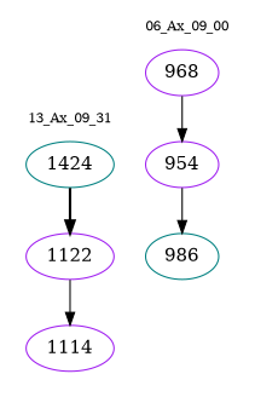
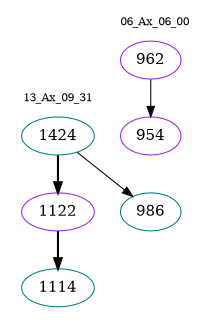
  digraph {
    node [color=teal]
    edge [color=black style=bold]
    n1 [label=1424]
    n2 [color=purple label=1122]
-   n3 [color=purple label=1114]
-   n4 [color=purple label=968]
+   n3 [label=1114]
+   n4 [color=purple label=962]
    n5 [color=purple label=954]
    n6 [label=986]
    subgraph cluster_1 {
      color=white
      fontsize=10
      label="13_Ax_09_31"
      n1
      n2
      n3
    }
    subgraph cluster_2 {
      color=white
      fontsize=10
-     label="06_Ax_09_00"
+     label="06_Ax_06_00"
      n4
      n5
      n6
    }
    n1 -> n2
-   n2 -> n3 [style=solid]
+   n2 -> n3
    n4 -> n5 [style=solid]
-   n5 -> n6 [style=solid]
+   n1 -> n6 [style=solid]
  }
